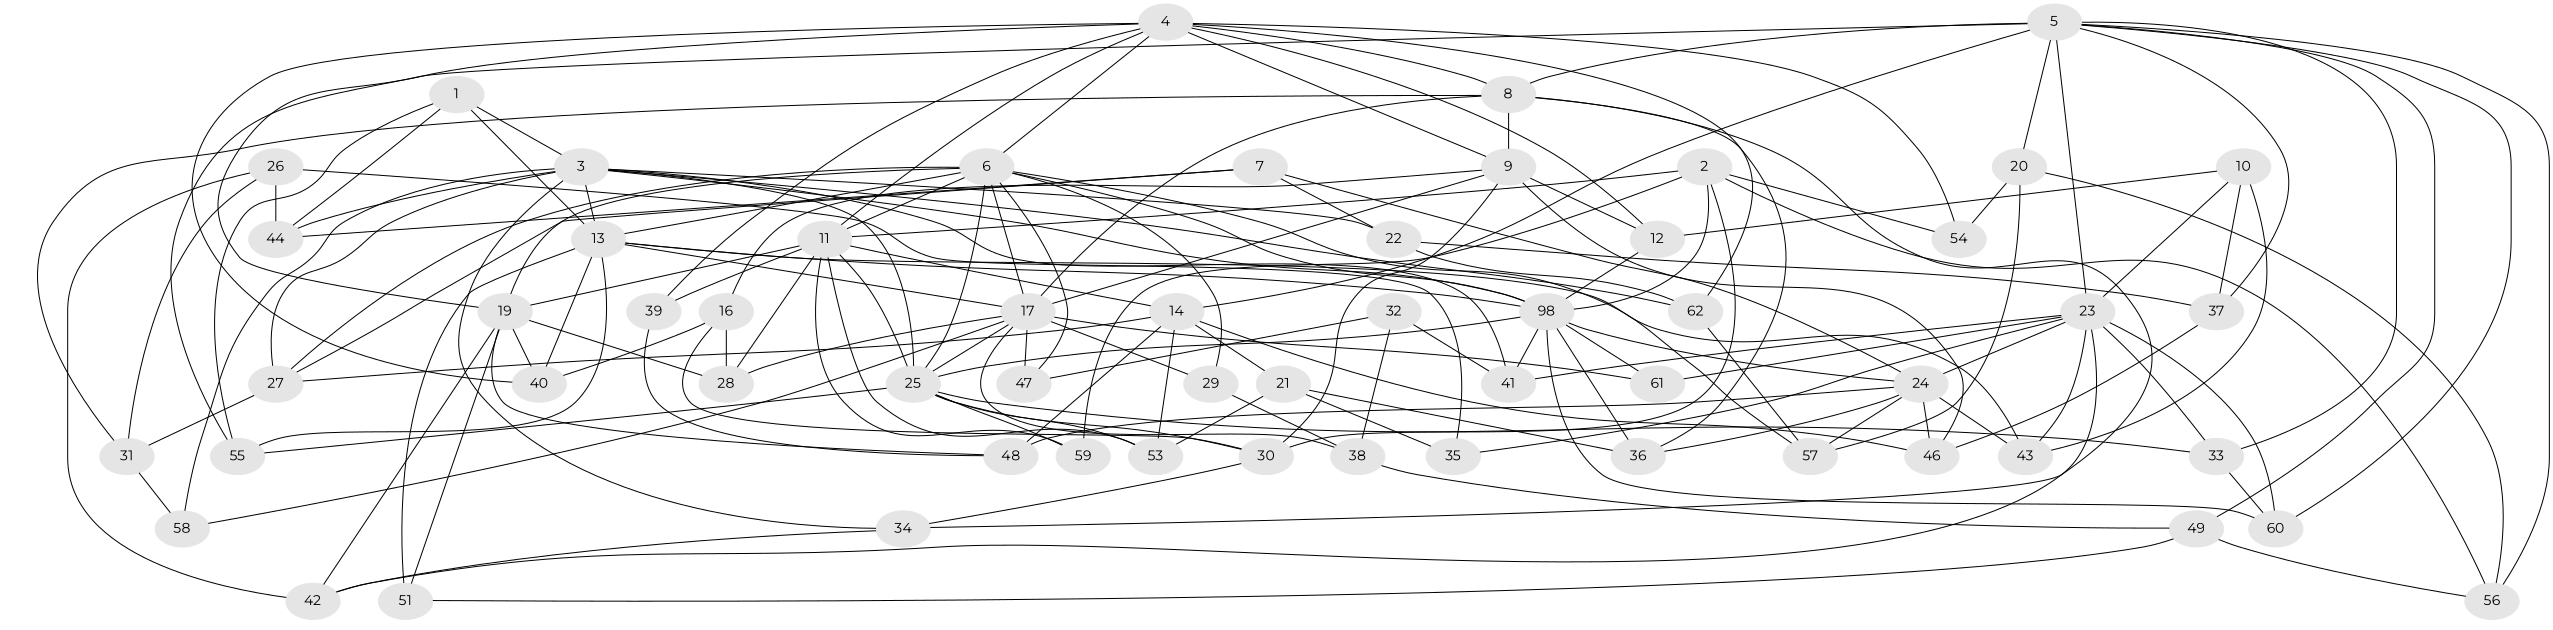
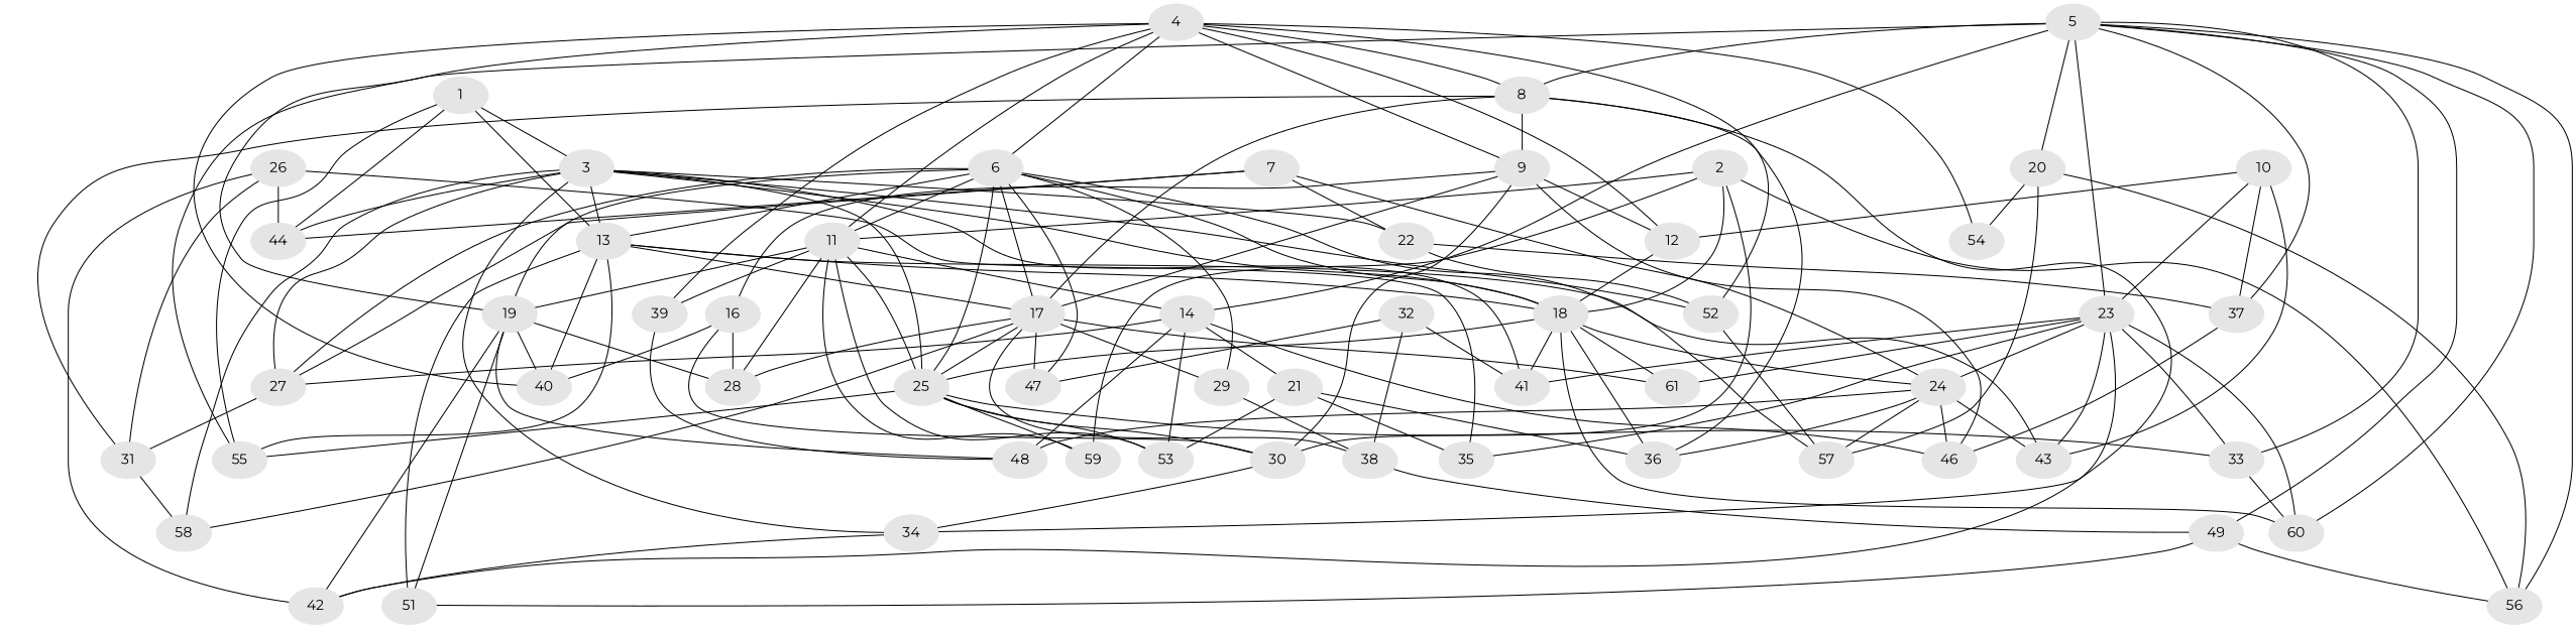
  graph {
    fontname=Montserrat
    node [color=gray90 fontname=Montserrat style=filled]
    edge [fontname=Montserrat weight=1.0]
    1
    3
    13
    44
    55
-   18 [label=98]
+   18
    22
    25
    27
    34
    41
-   52 [label=62]
+   52
    58
    40
    17
    43
    51
    2
    11
    30
    54
    56
    59
    19
    39
    14
    28
    53
    60
    24
    36
    61
    37
    33
    31
    42
    57
    4
    6
    8
    9
    12
    29
    47
    16
    46
    48
    5
    20
    23
    49
    21
    35
    38
    7
    10
    32
    26
    1 -- 3
    1 -- 13
    1 -- 44
    1 -- 55
    3 -- 13
    3 -- 44
    3 -- 18
    3 -- 22
    3 -- 25
    3 -- 27 [weight=2.0]
    3 -- 34
    3 -- 41
    3 -- 52
    3 -- 58
    13 -- 55
    13 -- 18
    13 -- 40
    13 -- 17
    13 -- 43
    13 -- 51 [weight=2.0]
    18 -- 25
    18 -- 41
    18 -- 60
    18 -- 24
    18 -- 36
    18 -- 61
    22 -- 52
    22 -- 37
    25 -- 55
    25 -- 30
    25 -- 59
    25 -- 53
    25 -- 33
    27 -- 31
    34 -- 42
    52 -- 57
    17 -- 25
    17 -- 58
    17 -- 28
    17 -- 61
    17 -- 29
    17 -- 47 [weight=2.0]
    17 -- 38
    2 -- 18
    2 -- 11
    2 -- 30
-   2 -- 54
    2 -- 56
    2 -- 59
    11 -- 25 [weight=2.0]
    11 -- 59
    11 -- 19 [weight=2.0]
    11 -- 39
    11 -- 14
    11 -- 28
    11 -- 53
    30 -- 34
    19 -- 40
    19 -- 51
    19 -- 28
    19 -- 42
    19 -- 48
    39 -- 48
    14 -- 27
    14 -- 53
    14 -- 46
    14 -- 48 [weight=3.0]
    14 -- 21
    24 -- 43
    24 -- 36
    24 -- 57
    24 -- 46
    24 -- 48
    37 -- 46
    33 -- 60
    31 -- 58
    4 -- 52
    4 -- 40
    4 -- 11
    4 -- 54 [weight=2.0]
    4 -- 19
    4 -- 39 [weight=2.0]
    4 -- 6
    4 -- 8
    4 -- 9
    4 -- 12
    6 -- 13
    6 -- 18
    6 -- 25
    6 -- 27
    6 -- 17
    6 -- 11
    6 -- 19 [weight=2.0]
    6 -- 57
    6 -- 29
    6 -- 47
    8 -- 34
    8 -- 17
    8 -- 36
    8 -- 31
    8 -- 9
    9 -- 17
    9 -- 30 [weight=2.0]
    9 -- 12
    9 -- 16
    9 -- 46
    12 -- 18
    29 -- 38
    16 -- 40
    16 -- 30
    16 -- 28
    5 -- 55
    5 -- 56
    5 -- 14 [weight=2.0]
    5 -- 60
    5 -- 37
    5 -- 33
    5 -- 8 [weight=2.0]
    5 -- 20
    5 -- 23
    5 -- 49
    20 -- 54
    20 -- 56
    20 -- 57
    23 -- 41
    23 -- 43
    23 -- 60
    23 -- 24
    23 -- 61
    23 -- 33
    23 -- 42
    23 -- 35
    49 -- 51
    49 -- 56
    21 -- 53
    21 -- 36
    21 -- 35
    38 -- 49
    7 -- 44
    7 -- 22
    7 -- 27
    7 -- 24
    10 -- 43
    10 -- 37
    10 -- 12
    10 -- 23
    32 -- 41
    32 -- 47
    32 -- 38
    26 -- 44
    26 -- 31
    26 -- 42
    26 -- 35
  }
